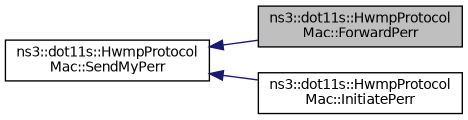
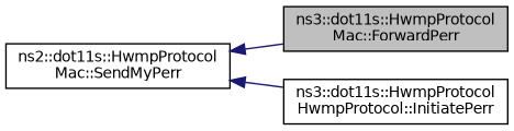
  digraph {
    rankdir=LR
    node [color=black fillcolor=white fontname=Helvetica fontsize=10 shape=record style=filled]
    edge [color=midnightblue dir=back fontname=Helvetica fontsize=10 labelfontname=Helvetica labelfontsize=10 style=solid]
    n1 [fillcolor=grey75 fontcolor=black height=0.2 label="ns3::dot11s::HwmpProtocol\lMac::ForwardPerr" width=0.4]
-   n2 [height=0.2 label="ns3::dot11s::HwmpProtocol\lMac::SendMyPerr" width=0.4]
-   n3 [height=0.2 label="ns3::dot11s::HwmpProtocol\lMac::InitiatePerr" width=0.4]
+   n2 [height=0.2 label="ns2::dot11s::HwmpProtocol\lMac::SendMyPerr" width=0.4]
+   n3 [height=0.2 label="ns3::dot11s::HwmpProtocol\lHwmpProtocol::InitiatePerr" width=0.4]
    n2 -> n1
    n2 -> n3
  }
